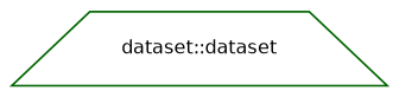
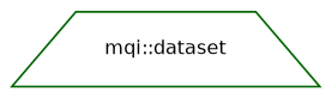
  digraph {
    rankdir=LR
-   n1 [color=darkgreen fillcolor=white fontname=Helvetica fontsize=10 height=0.2 label="dataset::dataset" shape=trapezium style=filled width=0.4]
+   n1 [color=darkgreen fillcolor=white fontname=Helvetica fontsize=10 height=0.2 label="mqi::dataset" shape=trapezium style=filled width=0.4]
  }
